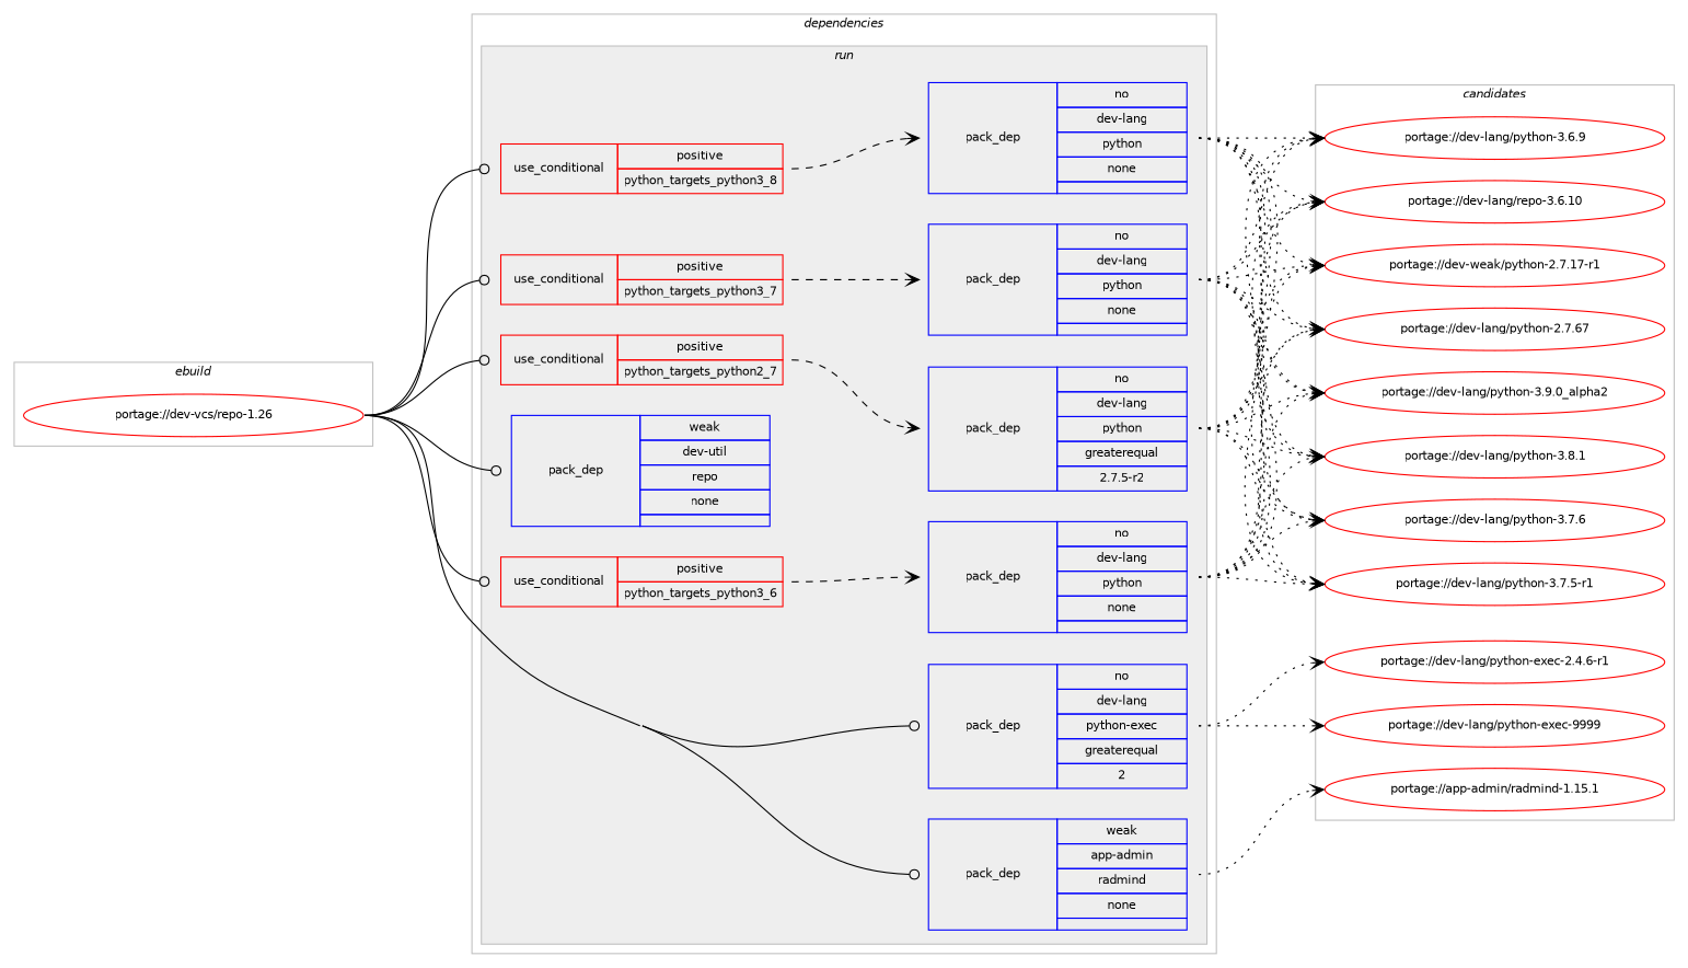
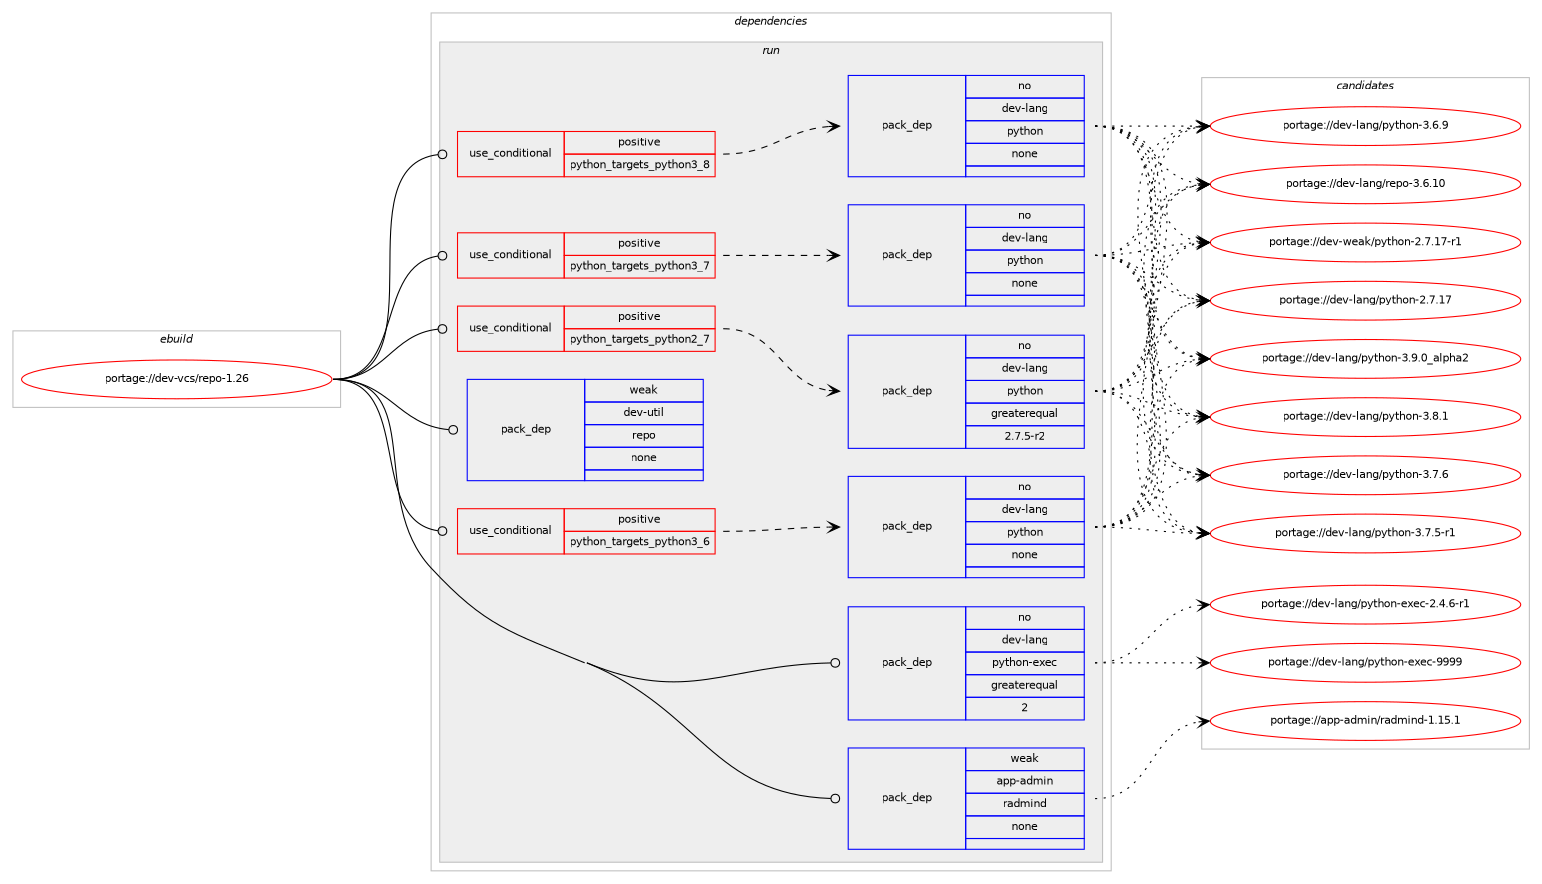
  digraph {
    compound=true
    concentrate=true
    fontname=Helvetica
    fontsize=10
    newrank=true
    rankdir=LR
    ranksep=1.5
    node [color=red fontname=Helvetica fontsize=10]
    edge [arrowhead=vee headport=w style=dotted tailport=e weight=100]
    n1 [label="portage://dev-vcs/repo-1.26" width=4]
    n2 [color=blue label=<<TABLE BORDER="0" CELLBORDER="1" CELLSPACING="0" CELLPADDING="4" WIDTH="220"><TR><TD ROWSPAN="6" CELLPADDING="30">pack_dep</TD></TR><TR><TD WIDTH="110">no</TD></TR><TR><TD>dev-lang</TD></TR><TR><TD>python</TD></TR><TR><TD>greaterequal</TD></TR><TR><TD>2.7.5-r2</TD></TR></TABLE>> shape=none]
    n3 [label=<<TABLE BORDER="0" CELLBORDER="1" CELLSPACING="0" CELLPADDING="4"><TR><TD ROWSPAN="3" CELLPADDING="10">use_conditional</TD></TR><TR><TD>positive</TD></TR><TR><TD>python_targets_python2_7</TD></TR></TABLE>> shape=none]
    n4 [color=blue label=<<TABLE BORDER="0" CELLBORDER="1" CELLSPACING="0" CELLPADDING="4" WIDTH="220"><TR><TD ROWSPAN="6" CELLPADDING="30">pack_dep</TD></TR><TR><TD WIDTH="110">no</TD></TR><TR><TD>dev-lang</TD></TR><TR><TD>python</TD></TR><TR><TD>none</TD></TR><TR><TD></TD></TR></TABLE>> shape=none]
    n5 [label=<<TABLE BORDER="0" CELLBORDER="1" CELLSPACING="0" CELLPADDING="4"><TR><TD ROWSPAN="3" CELLPADDING="10">use_conditional</TD></TR><TR><TD>positive</TD></TR><TR><TD>python_targets_python3_6</TD></TR></TABLE>> shape=none]
    n6 [color=blue label=<<TABLE BORDER="0" CELLBORDER="1" CELLSPACING="0" CELLPADDING="4" WIDTH="220"><TR><TD ROWSPAN="6" CELLPADDING="30">pack_dep</TD></TR><TR><TD WIDTH="110">no</TD></TR><TR><TD>dev-lang</TD></TR><TR><TD>python</TD></TR><TR><TD>none</TD></TR><TR><TD></TD></TR></TABLE>> shape=none]
    n7 [label=<<TABLE BORDER="0" CELLBORDER="1" CELLSPACING="0" CELLPADDING="4"><TR><TD ROWSPAN="3" CELLPADDING="10">use_conditional</TD></TR><TR><TD>positive</TD></TR><TR><TD>python_targets_python3_7</TD></TR></TABLE>> shape=none]
    n8 [color=blue label=<<TABLE BORDER="0" CELLBORDER="1" CELLSPACING="0" CELLPADDING="4" WIDTH="220"><TR><TD ROWSPAN="6" CELLPADDING="30">pack_dep</TD></TR><TR><TD WIDTH="110">no</TD></TR><TR><TD>dev-lang</TD></TR><TR><TD>python</TD></TR><TR><TD>none</TD></TR><TR><TD></TD></TR></TABLE>> shape=none]
    n9 [label=<<TABLE BORDER="0" CELLBORDER="1" CELLSPACING="0" CELLPADDING="4"><TR><TD ROWSPAN="3" CELLPADDING="10">use_conditional</TD></TR><TR><TD>positive</TD></TR><TR><TD>python_targets_python3_8</TD></TR></TABLE>> shape=none]
    n10 [color=blue label=<<TABLE BORDER="0" CELLBORDER="1" CELLSPACING="0" CELLPADDING="4" WIDTH="220"><TR><TD ROWSPAN="6" CELLPADDING="30">pack_dep</TD></TR><TR><TD WIDTH="110">no</TD></TR><TR><TD>dev-lang</TD></TR><TR><TD>python-exec</TD></TR><TR><TD>greaterequal</TD></TR><TR><TD>2</TD></TR></TABLE>> shape=none]
    n11 [color=blue label=<<TABLE BORDER="0" CELLBORDER="1" CELLSPACING="0" CELLPADDING="4" WIDTH="220"><TR><TD ROWSPAN="6" CELLPADDING="30">pack_dep</TD></TR><TR><TD WIDTH="110">weak</TD></TR><TR><TD>app-admin</TD></TR><TR><TD>radmind</TD></TR><TR><TD>none</TD></TR><TR><TD></TD></TR></TABLE>> shape=none]
    n12 [color=blue label=<<TABLE BORDER="0" CELLBORDER="1" CELLSPACING="0" CELLPADDING="4" WIDTH="220"><TR><TD ROWSPAN="6" CELLPADDING="30">pack_dep</TD></TR><TR><TD WIDTH="110">weak</TD></TR><TR><TD>dev-util</TD></TR><TR><TD>repo</TD></TR><TR><TD>none</TD></TR><TR><TD></TD></TR></TABLE>> shape=none]
    n13 [label="portage://dev-lang/python-3.9.0_alpha2" width=4]
    n14 [label="portage://dev-lang/python-3.8.1" width=4]
    n15 [label="portage://dev-lang/python-3.7.6" width=4]
    n16 [label="portage://dev-lang/python-3.7.5-r1" width=4]
    n17 [label="portage://dev-lang/python-3.6.9" width=4]
    n18 [label="portage://dev-lang/repo-3.6.10" width=4]
    n19 [label="portage://dev-weak/python-2.7.17-r1" width=4]
-   n20 [label="portage://dev-lang/python-2.7.67" width=4]
+   n20 [label="portage://dev-lang/python-2.7.17" width=4]
    n21 [label="portage://dev-lang/python-exec-9999" width=4]
    n22 [label="portage://dev-lang/python-exec-2.4.6-r1" width=4]
    n23 [label="portage://app-admin/radmind-1.15.1" width=4]
    subgraph cluster_1 {
      color=gray
      label=<<i>ebuild</i>>
      n1
    }
    subgraph cluster_2 {
      color=gray
      label=<<i>dependencies</i>>
      subgraph cluster_3 {
        color=gray
        fillcolor="#eeeeee"
        label=<<i>compile</i>>
        style=filled
      }
      subgraph cluster_4 {
        color=gray
        fillcolor="#eeeeee"
        label=<<i>compile and run</i>>
        style=filled
      }
      subgraph cluster_5 {
        color=gray
        fillcolor="#eeeeee"
        label=<<i>run</i>>
        style=filled
        subgraph sub_6 {
          color=gray
          fillcolor="#eeeeee"
          label=<<i>run</i>>
          style=filled
          n3
          subgraph sub_7 {
            color=gray
            fillcolor="#eeeeee"
            label=<<i>run</i>>
            style=filled
            n2
          }
        }
        subgraph sub_8 {
          color=gray
          fillcolor="#eeeeee"
          label=<<i>run</i>>
          style=filled
          n5
          subgraph sub_9 {
            color=gray
            fillcolor="#eeeeee"
            label=<<i>run</i>>
            style=filled
            n4
          }
        }
        subgraph sub_10 {
          color=gray
          fillcolor="#eeeeee"
          label=<<i>run</i>>
          style=filled
          n7
          subgraph sub_11 {
            color=gray
            fillcolor="#eeeeee"
            label=<<i>run</i>>
            style=filled
            n6
          }
        }
        subgraph sub_12 {
          color=gray
          fillcolor="#eeeeee"
          label=<<i>run</i>>
          style=filled
          n9
          subgraph sub_13 {
            color=gray
            fillcolor="#eeeeee"
            label=<<i>run</i>>
            style=filled
            n8
          }
        }
        subgraph sub_14 {
          color=gray
          fillcolor="#eeeeee"
          label=<<i>run</i>>
          style=filled
          n10
        }
        subgraph sub_15 {
          color=gray
          fillcolor="#eeeeee"
          label=<<i>run</i>>
          style=filled
          n11
        }
        subgraph sub_16 {
          color=gray
          fillcolor="#eeeeee"
          label=<<i>run</i>>
          style=filled
          n12
        }
      }
    }
    subgraph cluster_17 {
      color=gray
      label=<<i>candidates</i>>
      rank=same
      subgraph sub_18 {
        color=black
        label=<<i>candidates</i>>
        nodesep=1
        rank=same
        n13
        n14
        n15
        n16
        n17
        n18
        n19
        n20
      }
      subgraph sub_19 {
        color=black
        label=<<i>candidates</i>>
        nodesep=1
        rank=same
        n13
        n14
        n15
        n16
        n17
        n18
        n19
        n20
      }
      subgraph sub_20 {
        color=black
        label=<<i>candidates</i>>
        nodesep=1
        rank=same
        n13
        n14
        n15
        n16
        n17
        n18
        n19
        n20
      }
      subgraph sub_21 {
        color=black
        label=<<i>candidates</i>>
        nodesep=1
        rank=same
        n13
        n14
        n15
        n16
        n17
        n18
        n19
        n20
      }
      subgraph sub_22 {
        color=black
        label=<<i>candidates</i>>
        nodesep=1
        rank=same
        n21
        n22
      }
      subgraph sub_23 {
        color=black
        label=<<i>candidates</i>>
        nodesep=1
        rank=same
        n23
      }
      subgraph sub_24 {
        color=black
        label=<<i>candidates</i>>
        nodesep=1
        rank=same
      }
    }
    n1 -> n3 [arrowhead=odot style=solid weight=20]
    n1 -> n5 [arrowhead=odot style=solid weight=20]
    n1 -> n7 [arrowhead=odot style=solid weight=20]
    n1 -> n9 [arrowhead=odot style=solid weight=20]
    n1 -> n10 [arrowhead=odot style=solid weight=20]
    n1 -> n11 [arrowhead=odot style=solid weight=20]
    n1 -> n12 [arrowhead=odot style=solid weight=20]
    n2 -> n13
    n2 -> n14
    n2 -> n15
    n2 -> n16
    n2 -> n17
    n2 -> n18
    n2 -> n19
    n2 -> n20
    n3 -> n2 [style=dashed weight=20]
    n4 -> n13
    n4 -> n14
    n4 -> n15
    n4 -> n16
    n4 -> n17
    n4 -> n18
    n4 -> n19
    n4 -> n20
    n5 -> n4 [style=dashed weight=20]
    n6 -> n13
    n6 -> n14
    n6 -> n15
    n6 -> n16
    n6 -> n17
    n6 -> n18
    n6 -> n19
    n6 -> n20
    n7 -> n6 [style=dashed weight=20]
    n8 -> n13
    n8 -> n14
    n8 -> n15
    n8 -> n16
    n8 -> n17
    n8 -> n18
    n8 -> n19
    n8 -> n20
    n9 -> n8 [style=dashed weight=20]
    n10 -> n21
    n10 -> n22
    n11 -> n23
  }
